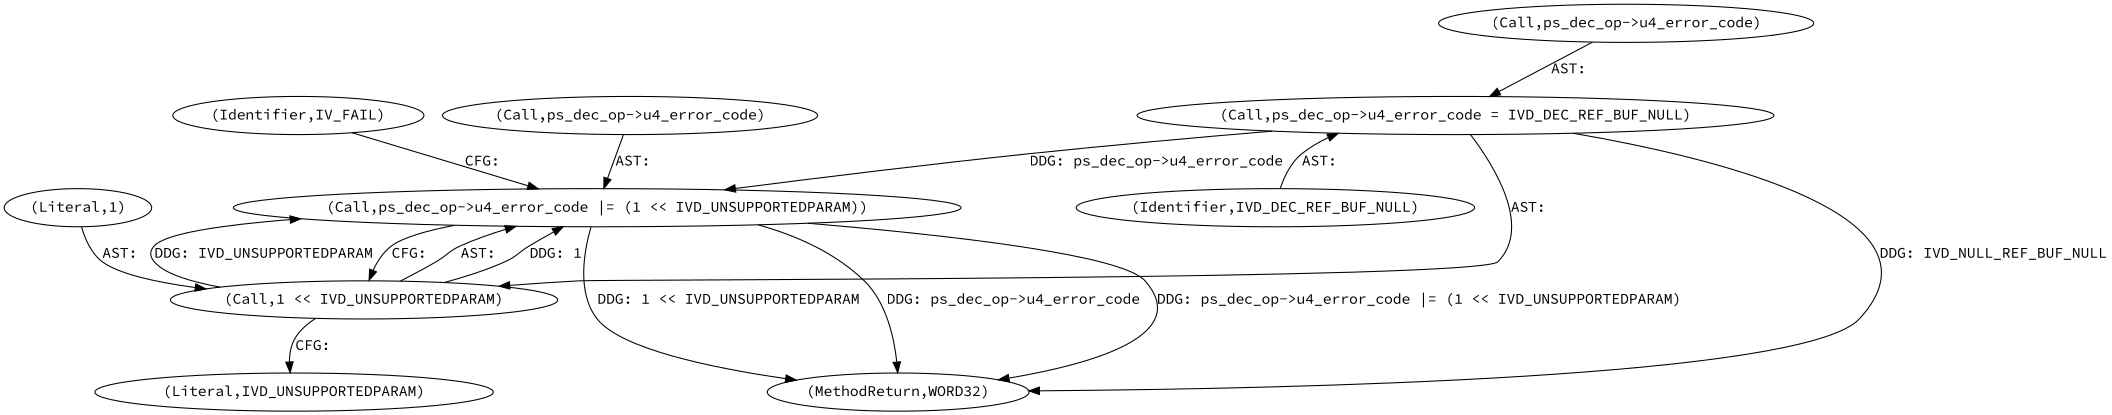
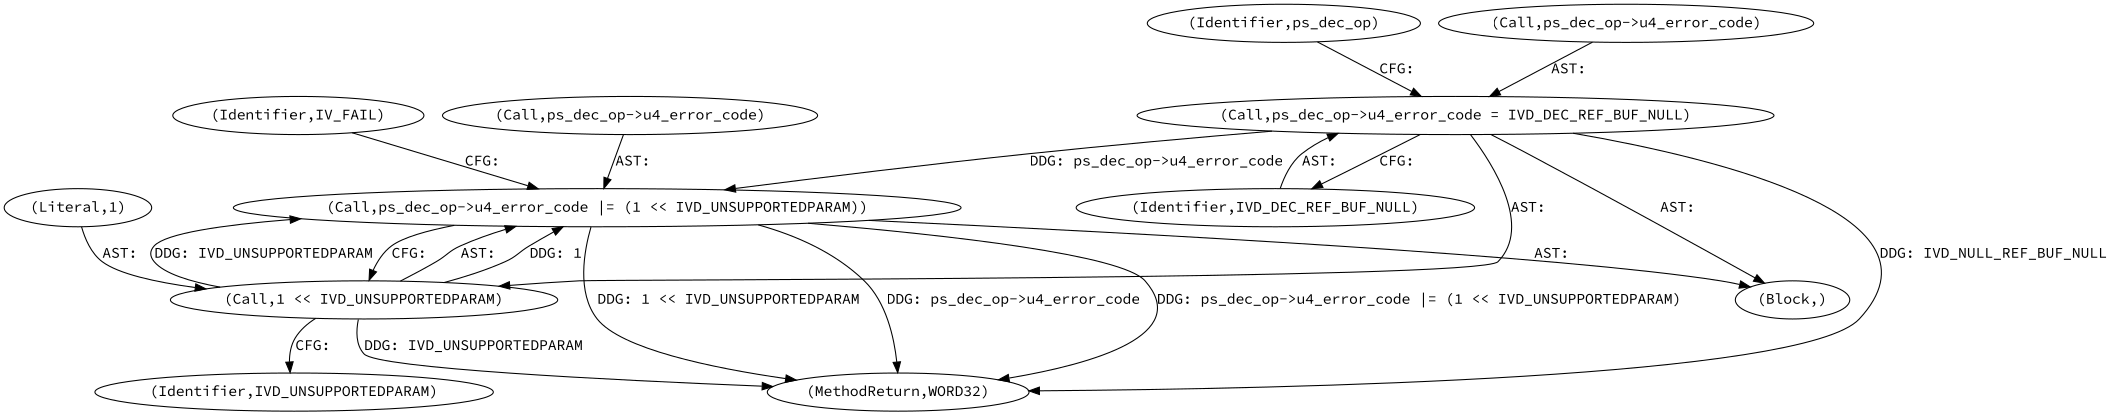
  digraph {
    fontname="Source Code Pro"
    node [fontname="Source Code Pro"]
    edge [fontname="Source Code Pro"]
    n1 [label="(Call,ps_dec_op->u4_error_code |= (1 << IVD_UNSUPPORTEDPARAM))"]
    n2 [label="(Call,1 << IVD_UNSUPPORTEDPARAM)"]
+   n3 [label="(Block,)"]
    n4 [label="(MethodReturn,WORD32)"]
-   n5 [label="(Literal,IVD_UNSUPPORTEDPARAM)"]
+   n5 [label="(Identifier,IVD_UNSUPPORTEDPARAM)"]
    n6 [label="(Call,ps_dec_op->u4_error_code = IVD_DEC_REF_BUF_NULL)"]
    n7 [label="(Identifier,IVD_DEC_REF_BUF_NULL)"]
+   n8 [label="(Identifier,ps_dec_op)"]
    n9 [label="(Literal,1)"]
    n10 [label="(Call,ps_dec_op->u4_error_code)"]
    n11 [label="(Call,ps_dec_op->u4_error_code)"]
    n12 [label="(Identifier,IV_FAIL)"]
    n1 -> n2 [label="CFG: "]
+   n1 -> n3 [label="AST: "]
    n1 -> n4 [label="DDG: ps_dec_op->u4_error_code"]
    n1 -> n4 [label="DDG: ps_dec_op->u4_error_code |= (1 << IVD_UNSUPPORTEDPARAM)"]
    n1 -> n4 [label="DDG: 1 << IVD_UNSUPPORTEDPARAM"]
    n2 -> n1 [label="AST: "]
    n2 -> n1 [label="DDG: 1"]
    n2 -> n1 [label="DDG: IVD_UNSUPPORTEDPARAM"]
+   n2 -> n4 [label="DDG: IVD_UNSUPPORTEDPARAM"]
    n2 -> n5 [label="CFG: "]
    n6 -> n1 [label="DDG: ps_dec_op->u4_error_code"]
    n6 -> n2 [label="AST: "]
+   n6 -> n3 [label="AST: "]
    n6 -> n4 [label="DDG: IVD_NULL_REF_BUF_NULL"]
+   n6 -> n7 [label="CFG: "]
    n7 -> n6 [label="AST: "]
+   n8 -> n6 [label="CFG: "]
    n9 -> n2 [label="AST: "]
    n10 -> n1 [label="AST: "]
    n11 -> n6 [label="AST: "]
    n12 -> n1 [label="CFG: "]
  }
